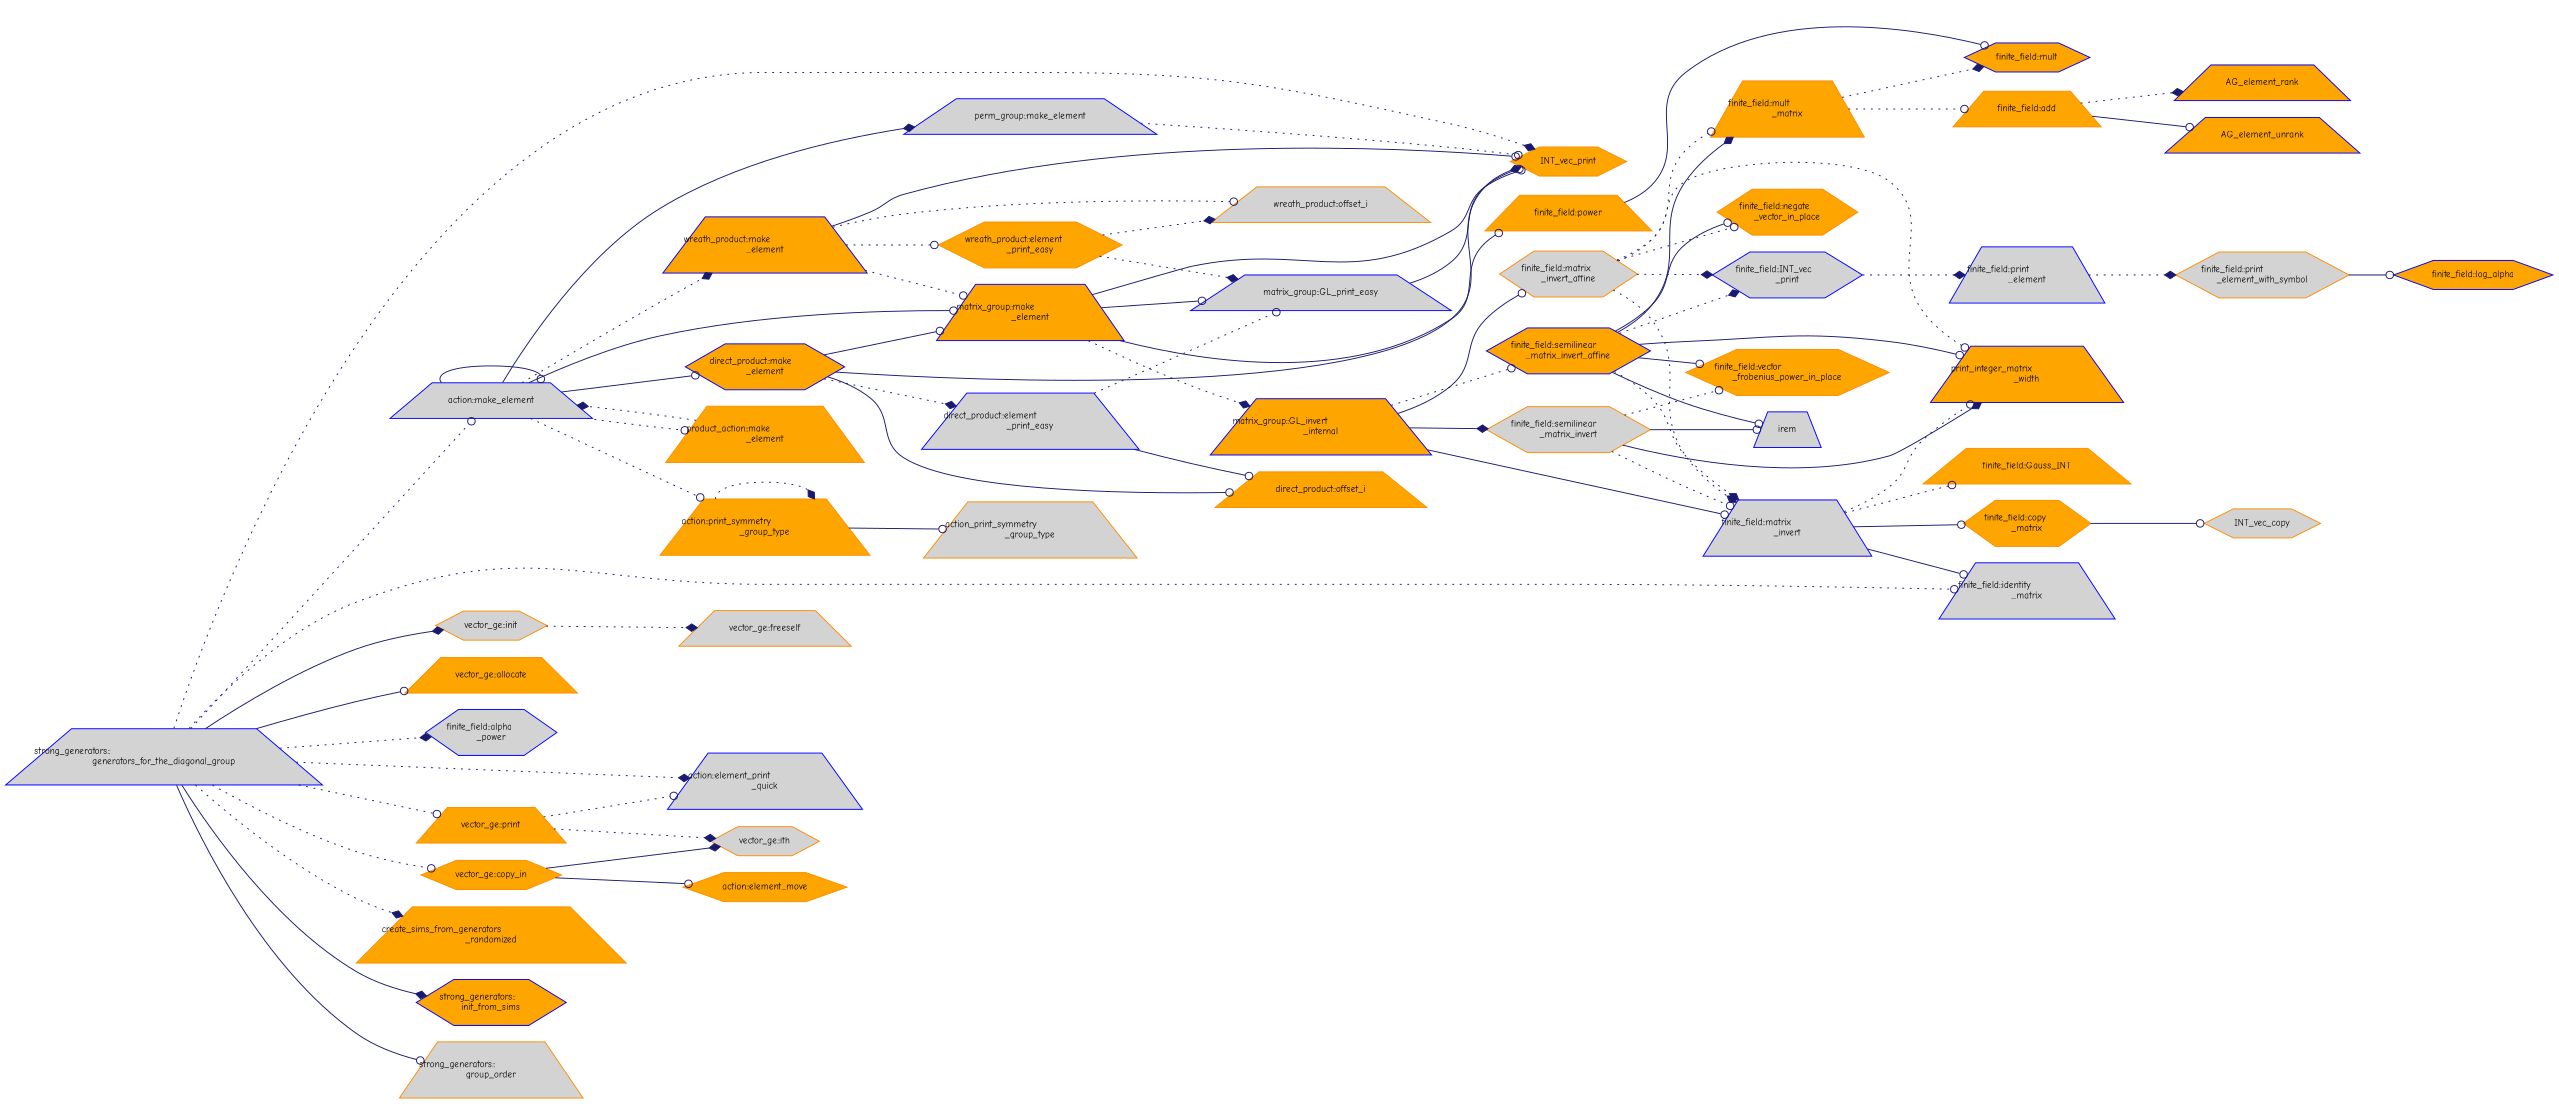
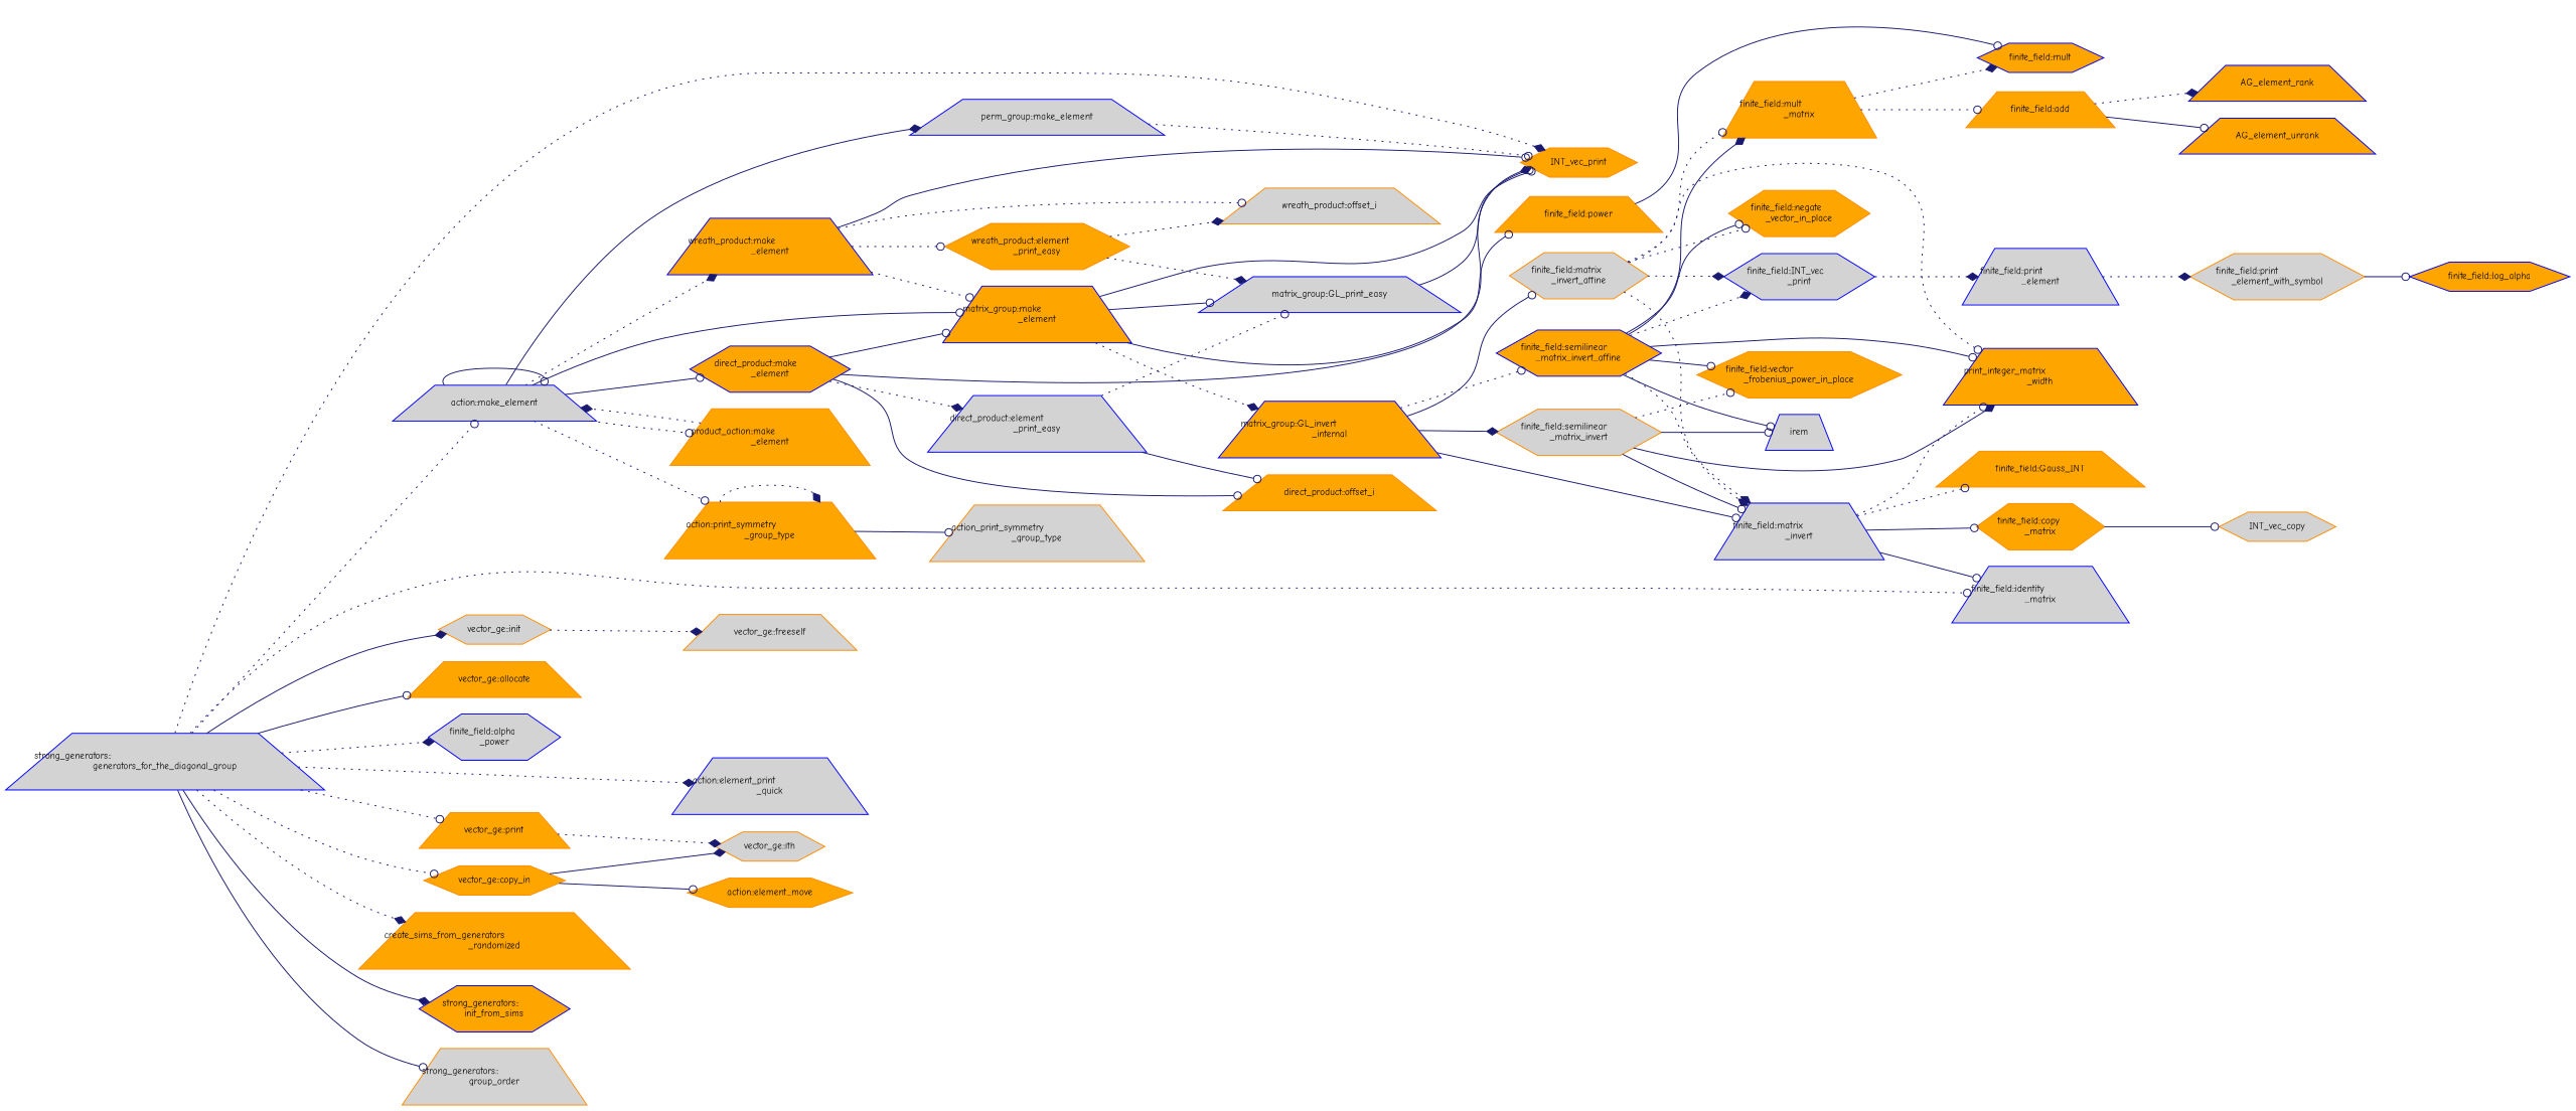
  digraph {
    fontname="Comic Neue"
    rankdir=LR
    node [color=darkorange fillcolor=orange fontname="Comic Neue" fontsize=10 shape=trapezium style=filled]
    edge [arrowhead=odot color=midnightblue fontname="Comic Neue" fontsize=10 labelfontname=Helvetica labelfontsize=10 style=dotted]
    n1 [color=blue fillcolor=lightgrey fontcolor=black height=0.2 label="strong_generators::\lgenerators_for_the_diagonal_group" width=0.4]
    n2 [height=0.2 label=INT_vec_print shape=hexagon width=0.4]
    n3 [fillcolor=lightgrey height=0.2 label="vector_ge::init" shape=hexagon width=0.4]
    n4 [height=0.2 label="vector_ge::allocate" width=0.4]
    n5 [color=blue fillcolor=lightgrey height=0.2 label="finite_field::identity\l_matrix" width=0.4]
    n6 [color=blue fillcolor=lightgrey height=0.2 label="finite_field::alpha\l_power" shape=hexagon width=0.4]
    n7 [color=blue fillcolor=lightgrey height=0.2 label="action::make_element" width=0.4]
    n8 [color=blue fillcolor=lightgrey height=0.2 label="action::element_print\l_quick" width=0.4]
    n9 [height=0.2 label="vector_ge::copy_in" shape=hexagon width=0.4]
    n10 [height=0.2 label="create_sims_from_generators\l_randomized" width=0.4]
    n11 [color=blue height=0.2 label="strong_generators::\linit_from_sims" shape=hexagon width=0.4]
    n12 [fillcolor=lightgrey height=0.2 label="strong_generators::\lgroup_order" width=0.4]
    n13 [height=0.2 label="vector_ge::print" width=0.4]
    n14 [fillcolor=lightgrey height=0.2 label="vector_ge::freeself" width=0.4]
    n15 [height=0.2 label="product_action::make\l_element" width=0.4]
    n16 [color=blue height=0.2 label="matrix_group::make\l_element" width=0.4]
    n17 [color=blue height=0.2 label="wreath_product::make\l_element" width=0.4]
    n18 [color=blue height=0.2 label="direct_product::make\l_element" shape=hexagon width=0.4]
    n19 [color=blue fillcolor=lightgrey height=0.2 label="perm_group::make_element" width=0.4]
    n20 [height=0.2 label="action::print_symmetry\l_group_type" width=0.4]
    n21 [fillcolor=lightgrey height=0.2 label="vector_ge::ith" shape=hexagon width=0.4]
    n22 [height=0.2 label="action::element_move" shape=hexagon width=0.4]
    n23 [height=0.2 label="finite_field::power" width=0.4]
    n24 [color=blue height=0.2 label="matrix_group::GL_invert\l_internal" width=0.4]
    n25 [color=blue fillcolor=lightgrey height=0.2 label="matrix_group::GL_print_easy" width=0.4]
    n26 [fillcolor=lightgrey height=0.2 label="wreath_product::offset_i" width=0.4]
    n27 [height=0.2 label="wreath_product::element\l_print_easy" shape=hexagon width=0.4]
    n28 [height=0.2 label="direct_product::offset_i" width=0.4]
    n29 [color=blue fillcolor=lightgrey height=0.2 label="direct_product::element\l_print_easy" width=0.4]
    n30 [fillcolor=lightgrey height=0.2 label="action_print_symmetry\l_group_type" width=0.4]
    n31 [color=blue height=0.2 label="finite_field::mult" shape=hexagon width=0.4]
    n32 [fillcolor=lightgrey height=0.2 label="finite_field::semilinear\l_matrix_invert" shape=hexagon width=0.4]
    n33 [color=blue fillcolor=lightgrey height=0.2 label="finite_field::matrix\l_invert" width=0.4]
    n34 [color=blue height=0.2 label="finite_field::semilinear\l_matrix_invert_affine" shape=hexagon width=0.4]
    n35 [fillcolor=lightgrey height=0.2 label="finite_field::matrix\l_invert_affine" shape=hexagon width=0.4]
    n36 [color=blue height=0.2 label="print_integer_matrix\l_width" width=0.4]
    n37 [height=0.2 label="finite_field::vector\l_frobenius_power_in_place" shape=hexagon width=0.4]
    n38 [color=blue fillcolor=lightgrey height=0.2 label=irem width=0.4]
    n39 [height=0.2 label="finite_field::copy\l_matrix" shape=hexagon width=0.4]
    n40 [height=0.2 label="finite_field::Gauss_INT" width=0.4]
    n41 [color=blue fillcolor=lightgrey height=0.2 label="finite_field::INT_vec\l_print" shape=hexagon width=0.4]
    n42 [height=0.2 label="finite_field::mult\l_matrix" width=0.4]
    n43 [height=0.2 label="finite_field::negate\l_vector_in_place" shape=hexagon width=0.4]
    n44 [fillcolor=lightgrey height=0.2 label=INT_vec_copy shape=hexagon width=0.4]
    n45 [color=blue fillcolor=lightgrey height=0.2 label="finite_field::print\l_element" width=0.4]
    n46 [height=0.2 label="finite_field::add" width=0.4]
    n47 [fillcolor=lightgrey height=0.2 label="finite_field::print\l_element_with_symbol" shape=hexagon width=0.4]
    n48 [color=blue height=0.2 label="finite_field::log_alpha" shape=hexagon width=0.4]
    n49 [color=blue height=0.2 label=AG_element_unrank width=0.4]
    n50 [color=blue height=0.2 label=AG_element_rank width=0.4]
    n1 -> n2 [arrowhead=diamond]
    n1 -> n3 [arrowhead=diamond style=solid]
    n1 -> n4 [style=solid]
    n1 -> n5
    n1 -> n6 [arrowhead=diamond]
    n1 -> n7
    n1 -> n8 [arrowhead=diamond]
    n1 -> n9
    n1 -> n10 [arrowhead=diamond]
    n1 -> n11 [arrowhead=diamond style=solid]
    n1 -> n12 [style=solid]
    n1 -> n13
    n3 -> n14 [arrowhead=diamond]
    n7 -> n7 [style=solid]
    n7 -> n15
    n7 -> n16 [style=solid]
    n7 -> n17 [arrowhead=diamond]
    n7 -> n18 [style=solid]
    n7 -> n19 [arrowhead=diamond style=solid]
    n7 -> n20
    n9 -> n21 [arrowhead=diamond style=solid]
    n9 -> n22 [style=solid]
-   n13 -> n8
    n13 -> n21 [arrowhead=diamond]
    n15 -> n7 [arrowhead=diamond]
    n16 -> n2 [style=solid]
    n16 -> n23 [style=solid]
    n16 -> n24 [arrowhead=diamond]
    n16 -> n25 [style=solid]
    n17 -> n2 [style=solid]
    n17 -> n16
    n17 -> n26
    n17 -> n27
    n18 -> n2 [arrowhead=diamond style=solid]
    n18 -> n16 [style=solid]
    n18 -> n28 [style=solid]
    n18 -> n29 [arrowhead=diamond]
    n19 -> n2
    n20 -> n20 [arrowhead=diamond]
    n20 -> n30 [style=solid]
    n23 -> n31 [style=solid]
    n24 -> n32 [arrowhead=diamond style=solid]
    n24 -> n33 [style=solid]
    n24 -> n34
    n24 -> n35 [style=solid]
    n25 -> n2 [style=solid]
    n27 -> n25 [arrowhead=diamond]
    n27 -> n26 [arrowhead=diamond]
    n29 -> n25
    n29 -> n28 [style=solid]
-   n32 -> n33
+   n32 -> n33 [style=solid]
    n32 -> n36 [arrowhead=diamond style=solid]
    n32 -> n37
    n32 -> n38 [style=solid]
    n33 -> n5 [style=solid]
    n33 -> n36
    n33 -> n39 [style=solid]
    n33 -> n40
    n34 -> n33 [arrowhead=diamond]
    n34 -> n36 [style=solid]
    n34 -> n37 [style=solid]
    n34 -> n38 [style=solid]
    n34 -> n41 [arrowhead=diamond]
    n34 -> n42 [arrowhead=diamond style=solid]
    n34 -> n43 [style=solid]
    n35 -> n33 [arrowhead=diamond]
    n35 -> n36
    n35 -> n41 [arrowhead=diamond]
    n35 -> n42
    n35 -> n43
    n39 -> n44 [style=solid]
    n41 -> n45 [arrowhead=diamond]
    n42 -> n31 [arrowhead=diamond]
    n42 -> n46
    n45 -> n47 [arrowhead=diamond]
    n46 -> n49 [style=solid]
    n46 -> n50 [arrowhead=diamond]
    n47 -> n48 [style=solid]
  }
